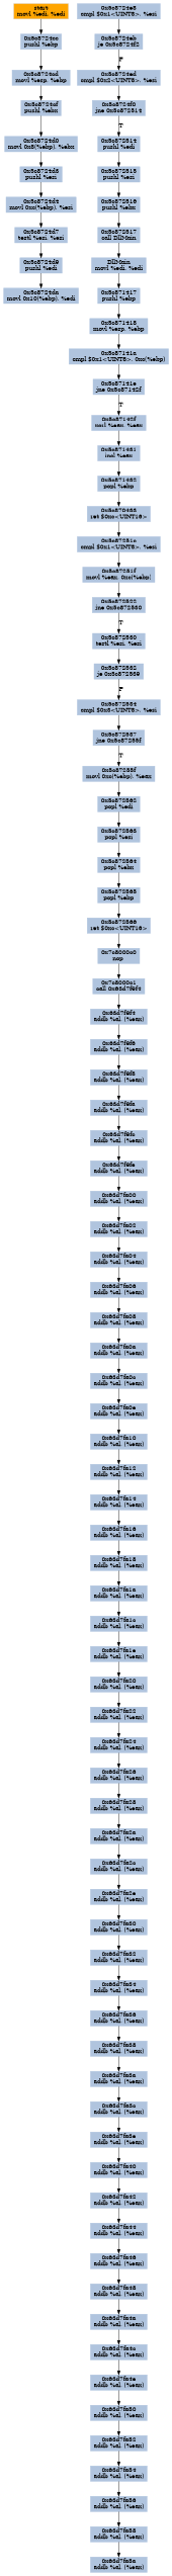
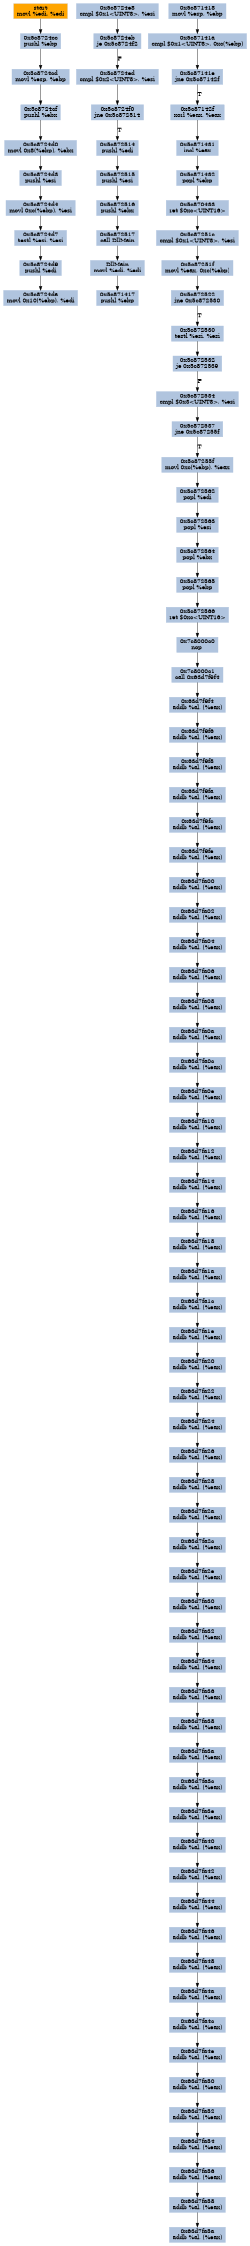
  digraph {
    node [color=lightsteelblue fillcolor=lightsteelblue shape=rectangle style=filled]
    edge [color="#000000"]
    n1 [color=lightgrey fillcolor=orange label="start\nmovl %edi, %edi"]
    n2 [label="0x5c8724cc\npushl %ebp"]
    n3 [label="0x5c8724cd\nmovl %esp, %ebp"]
    n4 [label="0x5c8724cf\npushl %ebx"]
    n5 [label="0x5c8724d0\nmovl 0x8(%ebp), %ebx"]
    n6 [label="0x5c8724d3\npushl %esi"]
    n7 [label="0x5c8724d4\nmovl 0xc(%ebp), %esi"]
    n8 [label="0x5c8724d7\ntestl %esi, %esi"]
    n9 [label="0x5c8724d9\npushl %edi"]
    n10 [label="0x5c8724da\nmovl 0x10(%ebp), %edi"]
    n11 [label="0x5c8724e8\ncmpl $0x1<UINT8>, %esi"]
    n12 [label="0x5c8724eb\nje 0x5c8724f2"]
    n13 [label="0x5c8724ed\ncmpl $0x2<UINT8>, %esi"]
    n14 [label="0x5c8724f0\njne 0x5c872514"]
    n15 [label="0x5c872514\npushl %edi"]
    n16 [label="0x5c872515\npushl %esi"]
    n17 [label="0x5c872516\npushl %ebx"]
    n18 [label="0x5c872517\ncall DllMain"]
    n19 [label="DllMain\nmovl %edi, %edi"]
    n20 [label="0x5c871417\npushl %ebp"]
    n21 [label="0x5c871418\nmovl %esp, %ebp"]
    n22 [label="0x5c87141a\ncmpl $0x1<UINT8>, 0xc(%ebp)"]
    n23 [label="0x5c87141e\njne 0x5c87142f"]
    n24 [label="0x5c87142f\nxorl %eax, %eax"]
    n25 [label="0x5c871431\nincl %eax"]
    n26 [label="0x5c871432\npopl %ebp"]
    n27 [label="0x5c870433\nret $0xc<UINT16>"]
    n28 [label="0x5c87251c\ncmpl $0x1<UINT8>, %esi"]
    n29 [label="0x5c87251f\nmovl %eax, 0xc(%ebp)"]
    n30 [label="0x5c872522\njne 0x5c872530"]
    n31 [label="0x5c872530\ntestl %esi, %esi"]
    n32 [label="0x5c872532\nje 0x5c872539"]
    n33 [label="0x5c872534\ncmpl $0x3<UINT8>, %esi"]
    n34 [label="0x5c872537\njne 0x5c87255f"]
    n35 [label="0x5c87255f\nmovl 0xc(%ebp), %eax"]
    n36 [label="0x5c872562\npopl %edi"]
    n37 [label="0x5c872563\npopl %esi"]
    n38 [label="0x5c872564\npopl %ebx"]
    n39 [label="0x5c872565\npopl %ebp"]
    n40 [label="0x5c872566\nret $0xc<UINT16>"]
    n41 [label="0x7c8000c0\nnop "]
    n42 [label="0x7c8000c1\ncall 0x63d7f9f4"]
    n43 [label="0x63d7f9f4\naddb %al, (%eax)"]
    n44 [label="0x63d7f9f6\naddb %al, (%eax)"]
    n45 [label="0x63d7f9f8\naddb %al, (%eax)"]
    n46 [label="0x63d7f9fa\naddb %al, (%eax)"]
    n47 [label="0x63d7f9fc\naddb %al, (%eax)"]
    n48 [label="0x63d7f9fe\naddb %al, (%eax)"]
    n49 [label="0x63d7fa00\naddb %al, (%eax)"]
    n50 [label="0x63d7fa02\naddb %al, (%eax)"]
    n51 [label="0x63d7fa04\naddb %al, (%eax)"]
    n52 [label="0x63d7fa06\naddb %al, (%eax)"]
    n53 [label="0x63d7fa08\naddb %al, (%eax)"]
    n54 [label="0x63d7fa0a\naddb %al, (%eax)"]
    n55 [label="0x63d7fa0c\naddb %al, (%eax)"]
    n56 [label="0x63d7fa0e\naddb %al, (%eax)"]
    n57 [label="0x63d7fa10\naddb %al, (%eax)"]
    n58 [label="0x63d7fa12\naddb %al, (%eax)"]
    n59 [label="0x63d7fa14\naddb %al, (%eax)"]
    n60 [label="0x63d7fa16\naddb %al, (%eax)"]
    n61 [label="0x63d7fa18\naddb %al, (%eax)"]
    n62 [label="0x63d7fa1a\naddb %al, (%eax)"]
    n63 [label="0x63d7fa1c\naddb %al, (%eax)"]
    n64 [label="0x63d7fa1e\naddb %al, (%eax)"]
    n65 [label="0x63d7fa20\naddb %al, (%eax)"]
    n66 [label="0x63d7fa22\naddb %al, (%eax)"]
    n67 [label="0x63d7fa24\naddb %al, (%eax)"]
    n68 [label="0x63d7fa26\naddb %al, (%eax)"]
    n69 [label="0x63d7fa28\naddb %al, (%eax)"]
    n70 [label="0x63d7fa2a\naddb %al, (%eax)"]
    n71 [label="0x63d7fa2c\naddb %al, (%eax)"]
    n72 [label="0x63d7fa2e\naddb %al, (%eax)"]
    n73 [label="0x63d7fa30\naddb %al, (%eax)"]
    n74 [label="0x63d7fa32\naddb %al, (%eax)"]
    n75 [label="0x63d7fa34\naddb %al, (%eax)"]
    n76 [label="0x63d7fa36\naddb %al, (%eax)"]
    n77 [label="0x63d7fa38\naddb %al, (%eax)"]
    n78 [label="0x63d7fa3a\naddb %al, (%eax)"]
    n79 [label="0x63d7fa3c\naddb %al, (%eax)"]
    n80 [label="0x63d7fa3e\naddb %al, (%eax)"]
    n81 [label="0x63d7fa40\naddb %al, (%eax)"]
    n82 [label="0x63d7fa42\naddb %al, (%eax)"]
    n83 [label="0x63d7fa44\naddb %al, (%eax)"]
    n84 [label="0x63d7fa46\naddb %al, (%eax)"]
    n85 [label="0x63d7fa48\naddb %al, (%eax)"]
    n86 [label="0x63d7fa4a\naddb %al, (%eax)"]
    n87 [label="0x63d7fa4c\naddb %al, (%eax)"]
    n88 [label="0x63d7fa4e\naddb %al, (%eax)"]
    n89 [label="0x63d7fa50\naddb %al, (%eax)"]
    n90 [label="0x63d7fa52\naddb %al, (%eax)"]
    n91 [label="0x63d7fa54\naddb %al, (%eax)"]
    n92 [label="0x63d7fa56\naddb %al, (%eax)"]
    n93 [label="0x63d7fa58\naddb %al, (%eax)"]
    n94 [label="0x63d7fa5a\naddb %al, (%eax)"]
    n1 -> n2
    n2 -> n3
    n3 -> n4
    n4 -> n5
    n5 -> n6
    n6 -> n7
    n7 -> n8
    n8 -> n9
    n9 -> n10
    n11 -> n12
    n12 -> n13 [label=F]
    n13 -> n14
    n14 -> n15 [label=T]
    n15 -> n16
    n16 -> n17
    n17 -> n18
    n18 -> n19
    n19 -> n20
-   n20 -> n21
    n21 -> n22
    n22 -> n23
    n23 -> n24 [label=T]
    n24 -> n25
    n25 -> n26
    n26 -> n27
    n27 -> n28
    n28 -> n29
    n29 -> n30
    n30 -> n31 [label=T]
    n31 -> n32
    n32 -> n33 [label=F]
    n33 -> n34
    n34 -> n35 [label=T]
    n35 -> n36
    n36 -> n37
    n37 -> n38
    n38 -> n39
    n39 -> n40
    n40 -> n41
    n41 -> n42
    n42 -> n43
    n43 -> n44
    n44 -> n45
    n45 -> n46
    n46 -> n47
    n47 -> n48
    n48 -> n49
    n49 -> n50
    n50 -> n51
    n51 -> n52
    n52 -> n53
    n53 -> n54
    n54 -> n55
    n55 -> n56
    n56 -> n57
    n57 -> n58
    n58 -> n59
    n59 -> n60
    n60 -> n61
    n61 -> n62
    n62 -> n63
    n63 -> n64
    n64 -> n65
    n65 -> n66
    n66 -> n67
    n67 -> n68
    n68 -> n69
    n69 -> n70
    n70 -> n71
    n71 -> n72
    n72 -> n73
    n73 -> n74
    n74 -> n75
    n75 -> n76
    n76 -> n77
    n77 -> n78
    n78 -> n79
    n79 -> n80
    n80 -> n81
    n81 -> n82
    n82 -> n83
    n83 -> n84
    n84 -> n85
    n85 -> n86
    n86 -> n87
    n87 -> n88
    n88 -> n89
    n89 -> n90
    n90 -> n91
    n91 -> n92
    n92 -> n93
    n93 -> n94
  }
